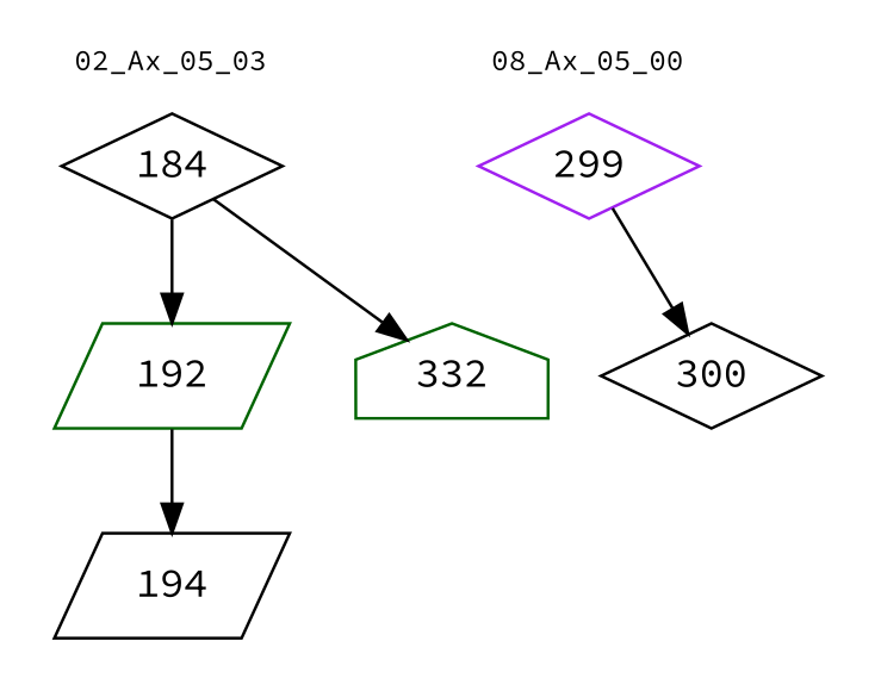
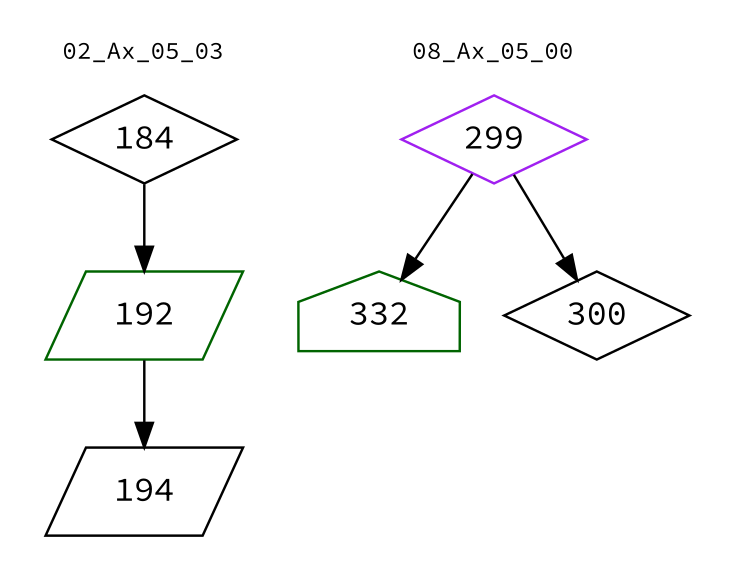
  digraph {
    fontname="Source Code Pro"
    node [color=black fontname="Source Code Pro" shape=diamond]
    edge [color=black fontname="Source Code Pro"]
    n1 [label=184]
    n2 [label=194 shape=parallelogram]
    n3 [color=darkgreen label=192 shape=parallelogram]
    n4 [color=purple label=299]
    n5 [label=300]
    n6 [color=darkgreen label=332 shape=house]
    subgraph cluster_1 {
      color=white
      fontsize=10
      label="02_Ax_05_03"
      n1
      n2
      n3
    }
    subgraph cluster_2 {
      color=white
      fontsize=10
      label="08_Ax_05_00"
      n4
      n5
      n6
    }
    n1 -> n3
    n3 -> n2
    n4 -> n5
-   n1 -> n6
+   n4 -> n6
  }
